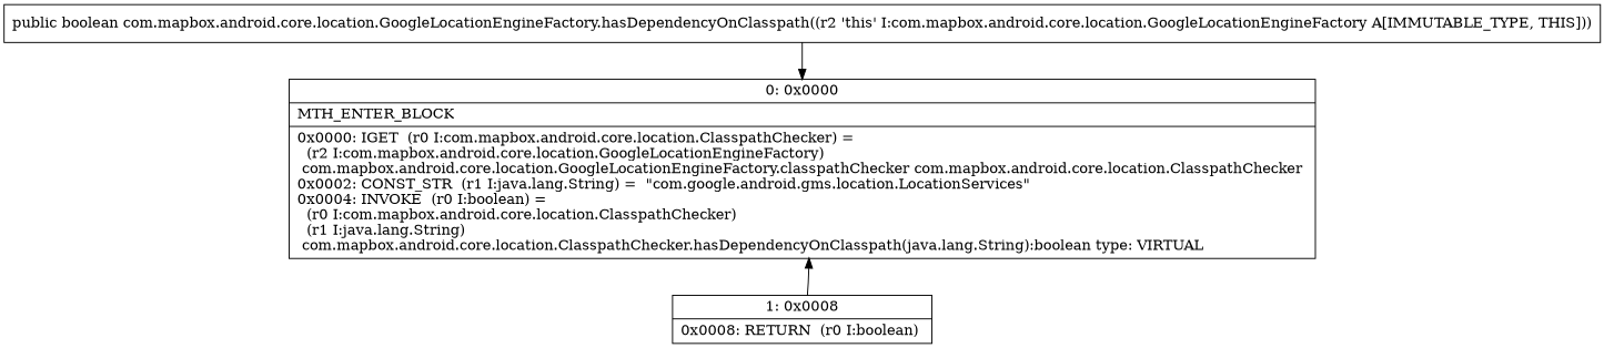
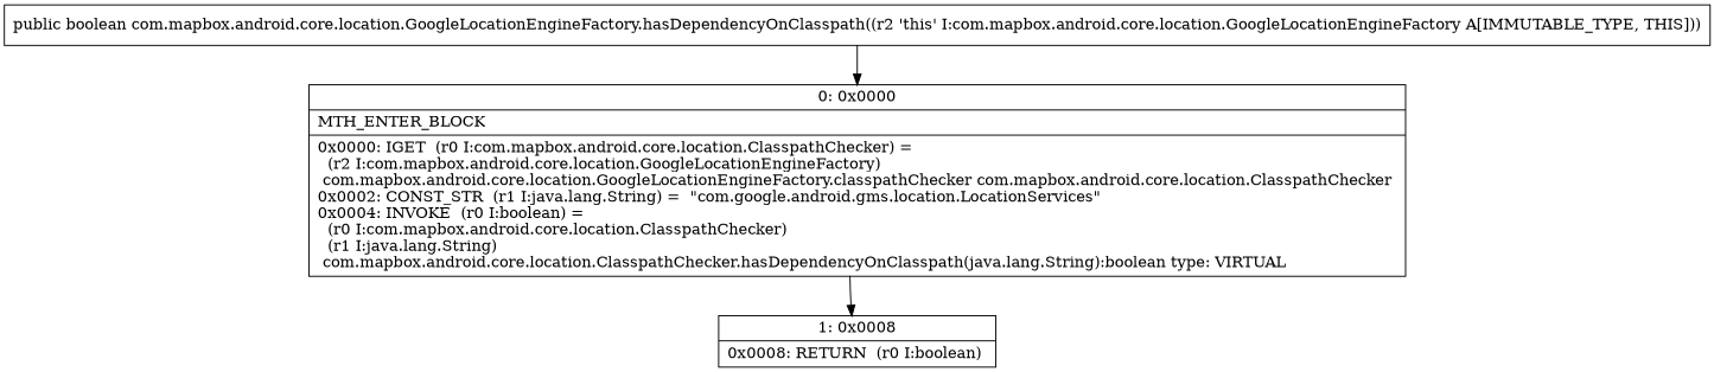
  digraph {
    node [shape=record]
    n1 [label="{0\:\ 0x0000|MTH_ENTER_BLOCK\l|0x0000: IGET  (r0 I:com.mapbox.android.core.location.ClasspathChecker) = \l  (r2 I:com.mapbox.android.core.location.GoogleLocationEngineFactory)\l com.mapbox.android.core.location.GoogleLocationEngineFactory.classpathChecker com.mapbox.android.core.location.ClasspathChecker \l0x0002: CONST_STR  (r1 I:java.lang.String) =  \"com.google.android.gms.location.LocationServices\" \l0x0004: INVOKE  (r0 I:boolean) = \l  (r0 I:com.mapbox.android.core.location.ClasspathChecker)\l  (r1 I:java.lang.String)\l com.mapbox.android.core.location.ClasspathChecker.hasDependencyOnClasspath(java.lang.String):boolean type: VIRTUAL \l}"]
    n2 [label="{1\:\ 0x0008|0x0008: RETURN  (r0 I:boolean) \l}"]
    n3 [label="{public boolean com.mapbox.android.core.location.GoogleLocationEngineFactory.hasDependencyOnClasspath((r2 'this' I:com.mapbox.android.core.location.GoogleLocationEngineFactory A[IMMUTABLE_TYPE, THIS])) }"]
-   n2 -> n1
+   n1 -> n2
    n3 -> n1
  }
